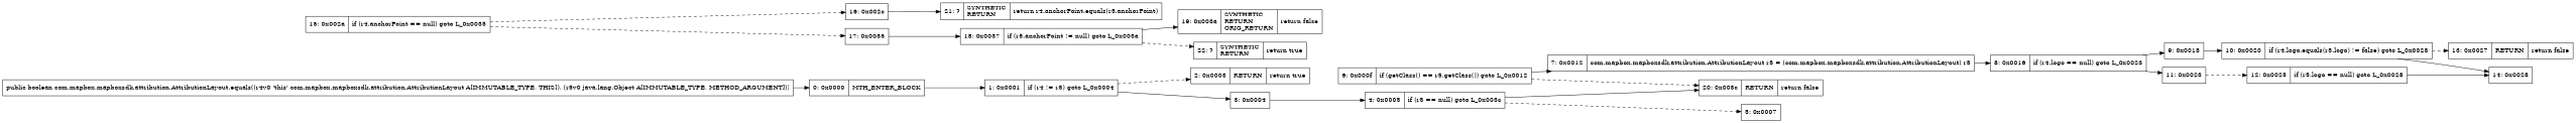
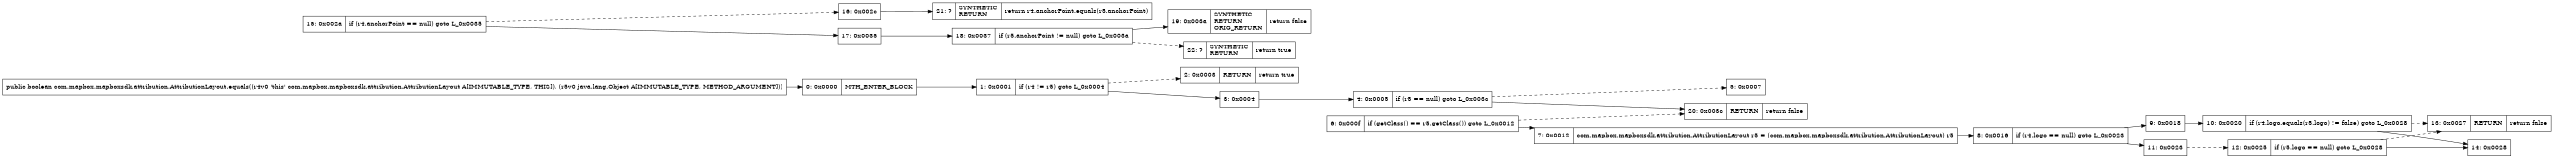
  digraph {
    fontname="DejaVu Serif"
    rankdir=LR
    node [fontname="DejaVu Serif" shape=record]
    edge [fontname="DejaVu Serif"]
    n1 [label="{0\:\ 0x0000|MTH_ENTER_BLOCK\l}"]
    n2 [label="{1\:\ 0x0001|if (r4 != r5) goto L_0x0004\l}"]
    n3 [label="{2\:\ 0x0003|RETURN\l|return true\l}"]
    n4 [label="{3\:\ 0x0004}"]
    n5 [label="{4\:\ 0x0005|if (r5 == null) goto L_0x003c\l}"]
    n6 [label="{5\:\ 0x0007}"]
    n7 [label="{20\:\ 0x003c|RETURN\l|return false\l}"]
    n8 [label="{6\:\ 0x000f|if (getClass() == r5.getClass()) goto L_0x0012\l}"]
    n9 [label="{7\:\ 0x0012|com.mapbox.mapboxsdk.attribution.AttributionLayout r5 = (com.mapbox.mapboxsdk.attribution.AttributionLayout) r5\l}"]
    n10 [label="{8\:\ 0x0016|if (r4.logo == null) goto L_0x0023\l}"]
    n11 [label="{9\:\ 0x0018}"]
    n12 [label="{11\:\ 0x0023}"]
    n13 [label="{10\:\ 0x0020|if (r4.logo.equals(r5.logo) != false) goto L_0x0028\l}"]
    n14 [label="{12\:\ 0x0025|if (r5.logo == null) goto L_0x0028\l}"]
    n15 [label="{13\:\ 0x0027|RETURN\l|return false\l}"]
    n16 [label="{14\:\ 0x0028}"]
    n17 [label="{15\:\ 0x002a|if (r4.anchorPoint == null) goto L_0x0035\l}"]
    n18 [label="{16\:\ 0x002c}"]
    n19 [label="{17\:\ 0x0035}"]
    n20 [label="{21\:\ ?|SYNTHETIC\lRETURN\l|return r4.anchorPoint.equals(r5.anchorPoint)\l}"]
    n21 [label="{18\:\ 0x0037|if (r5.anchorPoint != null) goto L_0x003a\l}"]
    n22 [label="{19\:\ 0x003a|SYNTHETIC\lRETURN\lORIG_RETURN\l|return false\l}"]
    n23 [label="{22\:\ ?|SYNTHETIC\lRETURN\l|return true\l}"]
    n24 [label="{public boolean com.mapbox.mapboxsdk.attribution.AttributionLayout.equals((r4v0 'this' com.mapbox.mapboxsdk.attribution.AttributionLayout A[IMMUTABLE_TYPE, THIS]), (r5v0 java.lang.Object A[IMMUTABLE_TYPE, METHOD_ARGUMENT])) }"]
    n1 -> n2
    n2 -> n3 [style=dashed]
    n2 -> n4
    n4 -> n5
    n5 -> n6 [style=dashed]
    n5 -> n7
    n8 -> n7 [style=dashed]
    n8 -> n9
    n9 -> n10
    n10 -> n11 [style=solid]
    n10 -> n12
    n11 -> n13
    n12 -> n14 [style=dashed]
    n13 -> n15 [style=dashed]
    n13 -> n16
+   n14 -> n15 [style=dashed]
    n14 -> n16
    n17 -> n18 [style=dashed]
-   n17 -> n19 [style=dashed]
+   n17 -> n19
    n18 -> n20
    n19 -> n21
    n21 -> n22
    n21 -> n23 [style=dashed]
    n24 -> n1
  }
